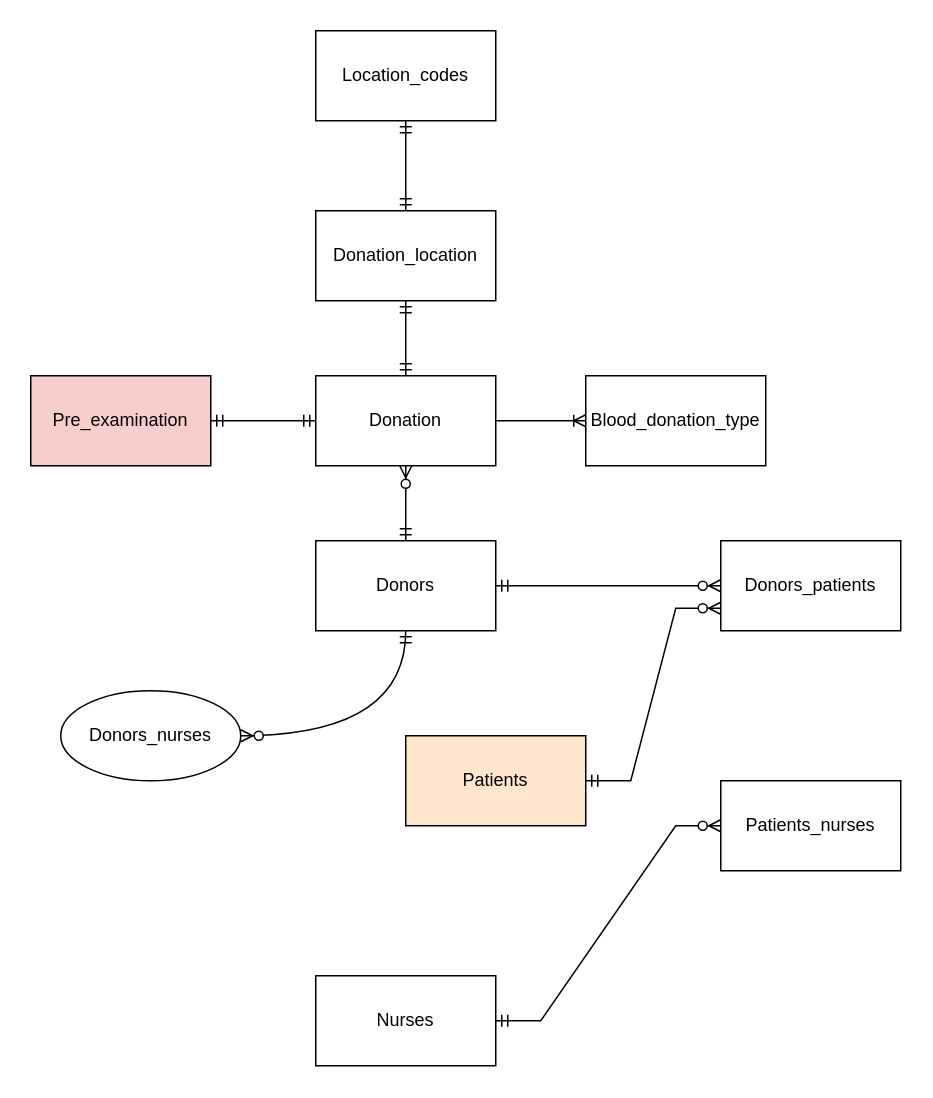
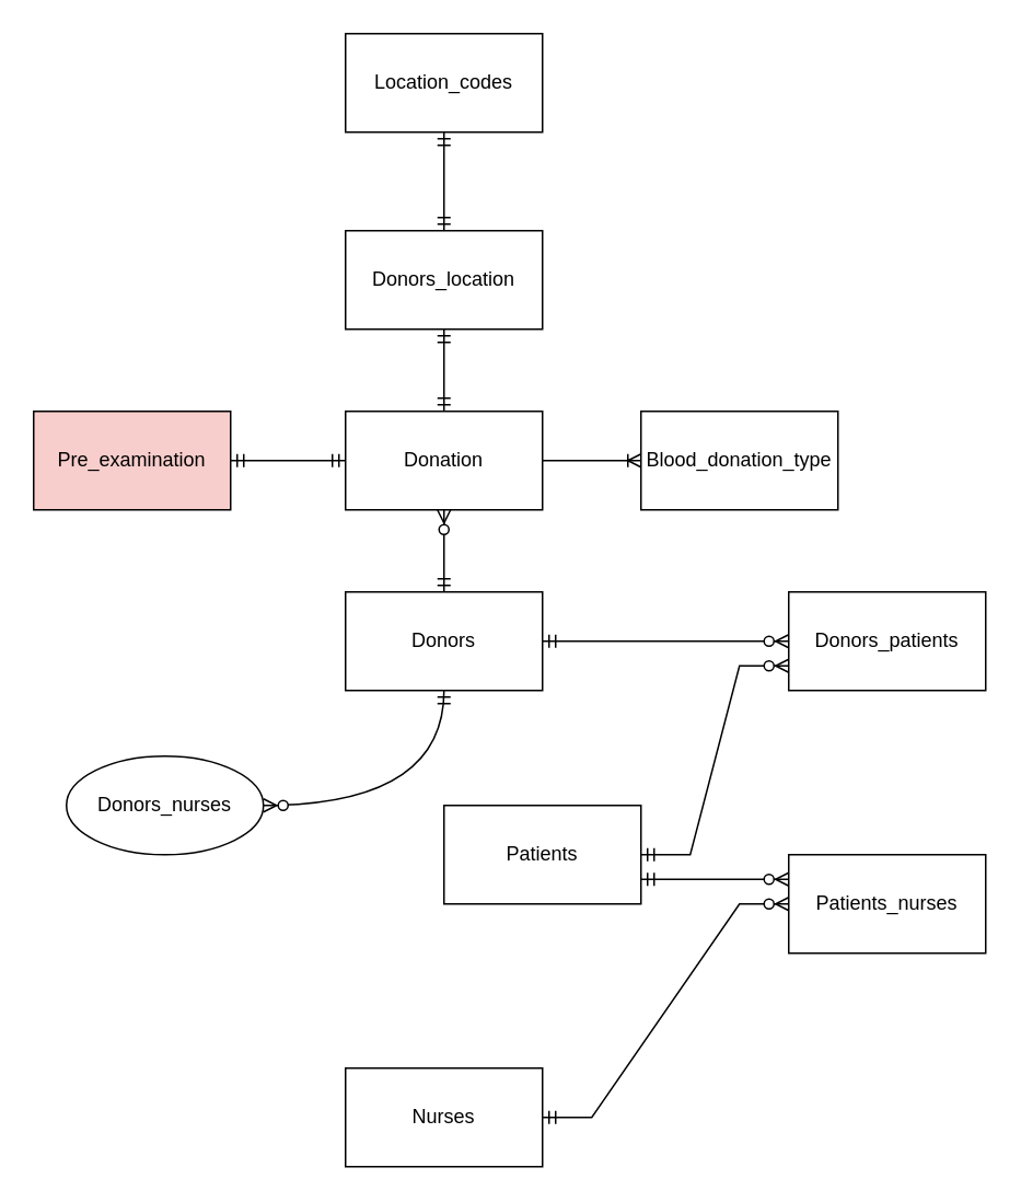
  <mxCell id="0" />
  <mxCell id="1" parent="0" />
  <mxCell id="2" value="Donors" style="rounded=0;whiteSpace=wrap;html=1;fillColor=#FFFFFF;" parent="1" vertex="1"><mxGeometry x="210" y="360" width="120" height="60" as="geometry" /></mxCell>
- <mxCell id="3" value="Patients" style="rounded=0;whiteSpace=wrap;html=1;fillColor=#ffe6cc;" parent="1" vertex="1"><mxGeometry x="270" y="490" width="120" height="60" as="geometry" /></mxCell>
+ <mxCell id="3" value="Patients" style="rounded=0;whiteSpace=wrap;html=1;fillColor=#FFFFFF;" parent="1" vertex="1"><mxGeometry x="270" y="490" width="120" height="60" as="geometry" /></mxCell>
  <mxCell id="4" value="Nurses" style="rounded=0;whiteSpace=wrap;html=1;fillColor=#FFFFFF;" parent="1" vertex="1"><mxGeometry x="210" y="650" width="120" height="60" as="geometry" /></mxCell>
  <mxCell id="5" value="Donors_patients" style="rounded=0;whiteSpace=wrap;html=1;" parent="1" vertex="1"><mxGeometry x="480" y="360" width="120" height="60" as="geometry" /></mxCell>
  <mxCell id="6" value="" style="edgeStyle=entityRelationEdgeStyle;fontSize=12;html=1;endArrow=ERzeroToMany;startArrow=ERmandOne;rounded=0;entryX=0;entryY=0.5;entryDx=0;entryDy=0;exitX=1;exitY=0.5;exitDx=0;exitDy=0;" parent="1" source="2" target="5" edge="1"><mxGeometry width="100" height="100" relative="1" as="geometry"><mxPoint x="350" y="380" as="sourcePoint" /><mxPoint x="510" y="300" as="targetPoint" /><Array as="points"><mxPoint x="360" y="390" /><mxPoint x="320" y="380" /></Array></mxGeometry></mxCell>
  <mxCell id="7" value="" style="edgeStyle=entityRelationEdgeStyle;fontSize=12;html=1;endArrow=ERzeroToMany;startArrow=ERmandOne;rounded=0;entryX=0;entryY=0.75;entryDx=0;entryDy=0;exitX=1;exitY=0.5;exitDx=0;exitDy=0;" parent="1" source="3" target="5" edge="1"><mxGeometry width="100" height="100" relative="1" as="geometry"><mxPoint x="330" y="500" as="sourcePoint" /><mxPoint x="509.04" y="442.02" as="targetPoint" /><Array as="points"><mxPoint x="350" y="610" /></Array></mxGeometry></mxCell>
  <mxCell id="8" value="Patients_nurses" style="rounded=0;whiteSpace=wrap;html=1;" parent="1" vertex="1"><mxGeometry x="480" y="520" width="120" height="60" as="geometry" /></mxCell>
  <mxCell id="9" value="" style="edgeStyle=entityRelationEdgeStyle;fontSize=12;html=1;endArrow=ERzeroToMany;startArrow=ERmandOne;rounded=0;entryX=0;entryY=0.5;entryDx=0;entryDy=0;exitX=1;exitY=0.5;exitDx=0;exitDy=0;exitPerimeter=0;" parent="1" source="4" target="8" edge="1"><mxGeometry width="100" height="100" relative="1" as="geometry"><mxPoint x="330" y="640" as="sourcePoint" /><mxPoint x="430" y="540" as="targetPoint" /></mxGeometry></mxCell>
+ <mxCell id="10" value="" style="edgeStyle=entityRelationEdgeStyle;fontSize=12;html=1;endArrow=ERzeroToMany;startArrow=ERmandOne;rounded=0;entryX=0;entryY=0.25;entryDx=0;entryDy=0;exitX=1;exitY=0.75;exitDx=0;exitDy=0;" parent="1" source="3" target="8" edge="1"><mxGeometry width="100" height="100" relative="1" as="geometry"><mxPoint x="330" y="520" as="sourcePoint" /><mxPoint x="430" y="420" as="targetPoint" /></mxGeometry></mxCell>
  <mxCell id="11" value="Donors_nurses" style="ellipse;whiteSpace=wrap;html=1;fillColor=#FFFFFF;" parent="1" vertex="1"><mxGeometry x="40" y="460" width="120" height="60" as="geometry" /></mxCell>
  <mxCell id="12" value="Pre_examination" style="rounded=0;whiteSpace=wrap;html=1;fillColor=#f8cecc;" parent="1" vertex="1"><mxGeometry x="20" y="250" width="120" height="60" as="geometry" /></mxCell>
  <mxCell id="13" value="Donation" style="rounded=0;whiteSpace=wrap;html=1;fillColor=#FFFFFF;" parent="1" vertex="1"><mxGeometry x="210" y="250" width="120" height="60" as="geometry" /></mxCell>
  <mxCell id="14" value="Blood_donation_type" style="rounded=0;whiteSpace=wrap;html=1;fillColor=#FFFFFF;" parent="1" vertex="1"><mxGeometry x="390" y="250" width="120" height="60" as="geometry" /></mxCell>
- <mxCell id="15" value="Donation_location" style="rounded=0;whiteSpace=wrap;html=1;strokeColor=#000000;fillColor=#FFFFFF;" parent="1" vertex="1"><mxGeometry x="210" y="140" width="120" height="60" as="geometry" /></mxCell>
+ <mxCell id="15" value="Donors_location" style="rounded=0;whiteSpace=wrap;html=1;strokeColor=#000000;fillColor=#FFFFFF;" parent="1" vertex="1"><mxGeometry x="210" y="140" width="120" height="60" as="geometry" /></mxCell>
  <mxCell id="16" value="Location_codes" style="rounded=0;whiteSpace=wrap;html=1;fillColor=#FFFFFF;" parent="1" vertex="1"><mxGeometry x="210" y="20" width="120" height="60" as="geometry" /></mxCell>
  <mxCell id="17" value="" style="fontSize=12;html=1;endArrow=ERmandOne;startArrow=ERmandOne;rounded=0;entryX=0;entryY=0.5;entryDx=0;entryDy=0;" parent="1" target="13" edge="1"><mxGeometry width="100" height="100" relative="1" as="geometry"><mxPoint x="140" y="280" as="sourcePoint" /><mxPoint x="240" y="180" as="targetPoint" /></mxGeometry></mxCell>
  <mxCell id="18" value="" style="edgeStyle=entityRelationEdgeStyle;fontSize=12;html=1;endArrow=ERoneToMany;rounded=0;entryX=0;entryY=0.5;entryDx=0;entryDy=0;" parent="1" target="14" edge="1"><mxGeometry width="100" height="100" relative="1" as="geometry"><mxPoint x="330" y="280" as="sourcePoint" /><mxPoint x="430" y="180" as="targetPoint" /></mxGeometry></mxCell>
  <mxCell id="19" value="" style="fontSize=12;html=1;endArrow=ERmandOne;startArrow=ERmandOne;rounded=0;entryX=0.5;entryY=1;entryDx=0;entryDy=0;exitX=0.5;exitY=0;exitDx=0;exitDy=0;" parent="1" source="13" target="15" edge="1"><mxGeometry width="100" height="100" relative="1" as="geometry"><mxPoint x="270" y="240" as="sourcePoint" /><mxPoint x="360" y="150" as="targetPoint" /></mxGeometry></mxCell>
  <mxCell id="20" value="" style="fontSize=12;html=1;endArrow=ERmandOne;startArrow=ERmandOne;rounded=0;entryX=0.5;entryY=1;entryDx=0;entryDy=0;exitX=0.5;exitY=0;exitDx=0;exitDy=0;exitPerimeter=0;" parent="1" source="15" target="16" edge="1"><mxGeometry width="100" height="100" relative="1" as="geometry"><mxPoint x="270" y="130" as="sourcePoint" /><mxPoint x="370" y="40" as="targetPoint" /></mxGeometry></mxCell>
  <mxCell id="21" value="" style="fontSize=12;html=1;endArrow=ERzeroToMany;startArrow=ERmandOne;rounded=0;entryX=0.5;entryY=1;entryDx=0;entryDy=0;exitX=0.5;exitY=0;exitDx=0;exitDy=0;" parent="1" source="2" target="13" edge="1"><mxGeometry width="100" height="100" relative="1" as="geometry"><mxPoint x="260" y="360" as="sourcePoint" /><mxPoint x="360" y="260" as="targetPoint" /></mxGeometry></mxCell>
  <mxCell id="22" value="" style="edgeStyle=orthogonalEdgeStyle;fontSize=12;html=1;endArrow=ERzeroToMany;startArrow=ERmandOne;rounded=0;exitX=0.5;exitY=1;exitDx=0;exitDy=0;curved=1;entryX=1;entryY=0.5;entryDx=0;entryDy=0;" edge="1" parent="1" source="2" target="11"><mxGeometry width="100" height="100" relative="1" as="geometry"><mxPoint x="-90" y="640" as="sourcePoint" /><mxPoint x="10" y="540" as="targetPoint" /></mxGeometry></mxCell>
